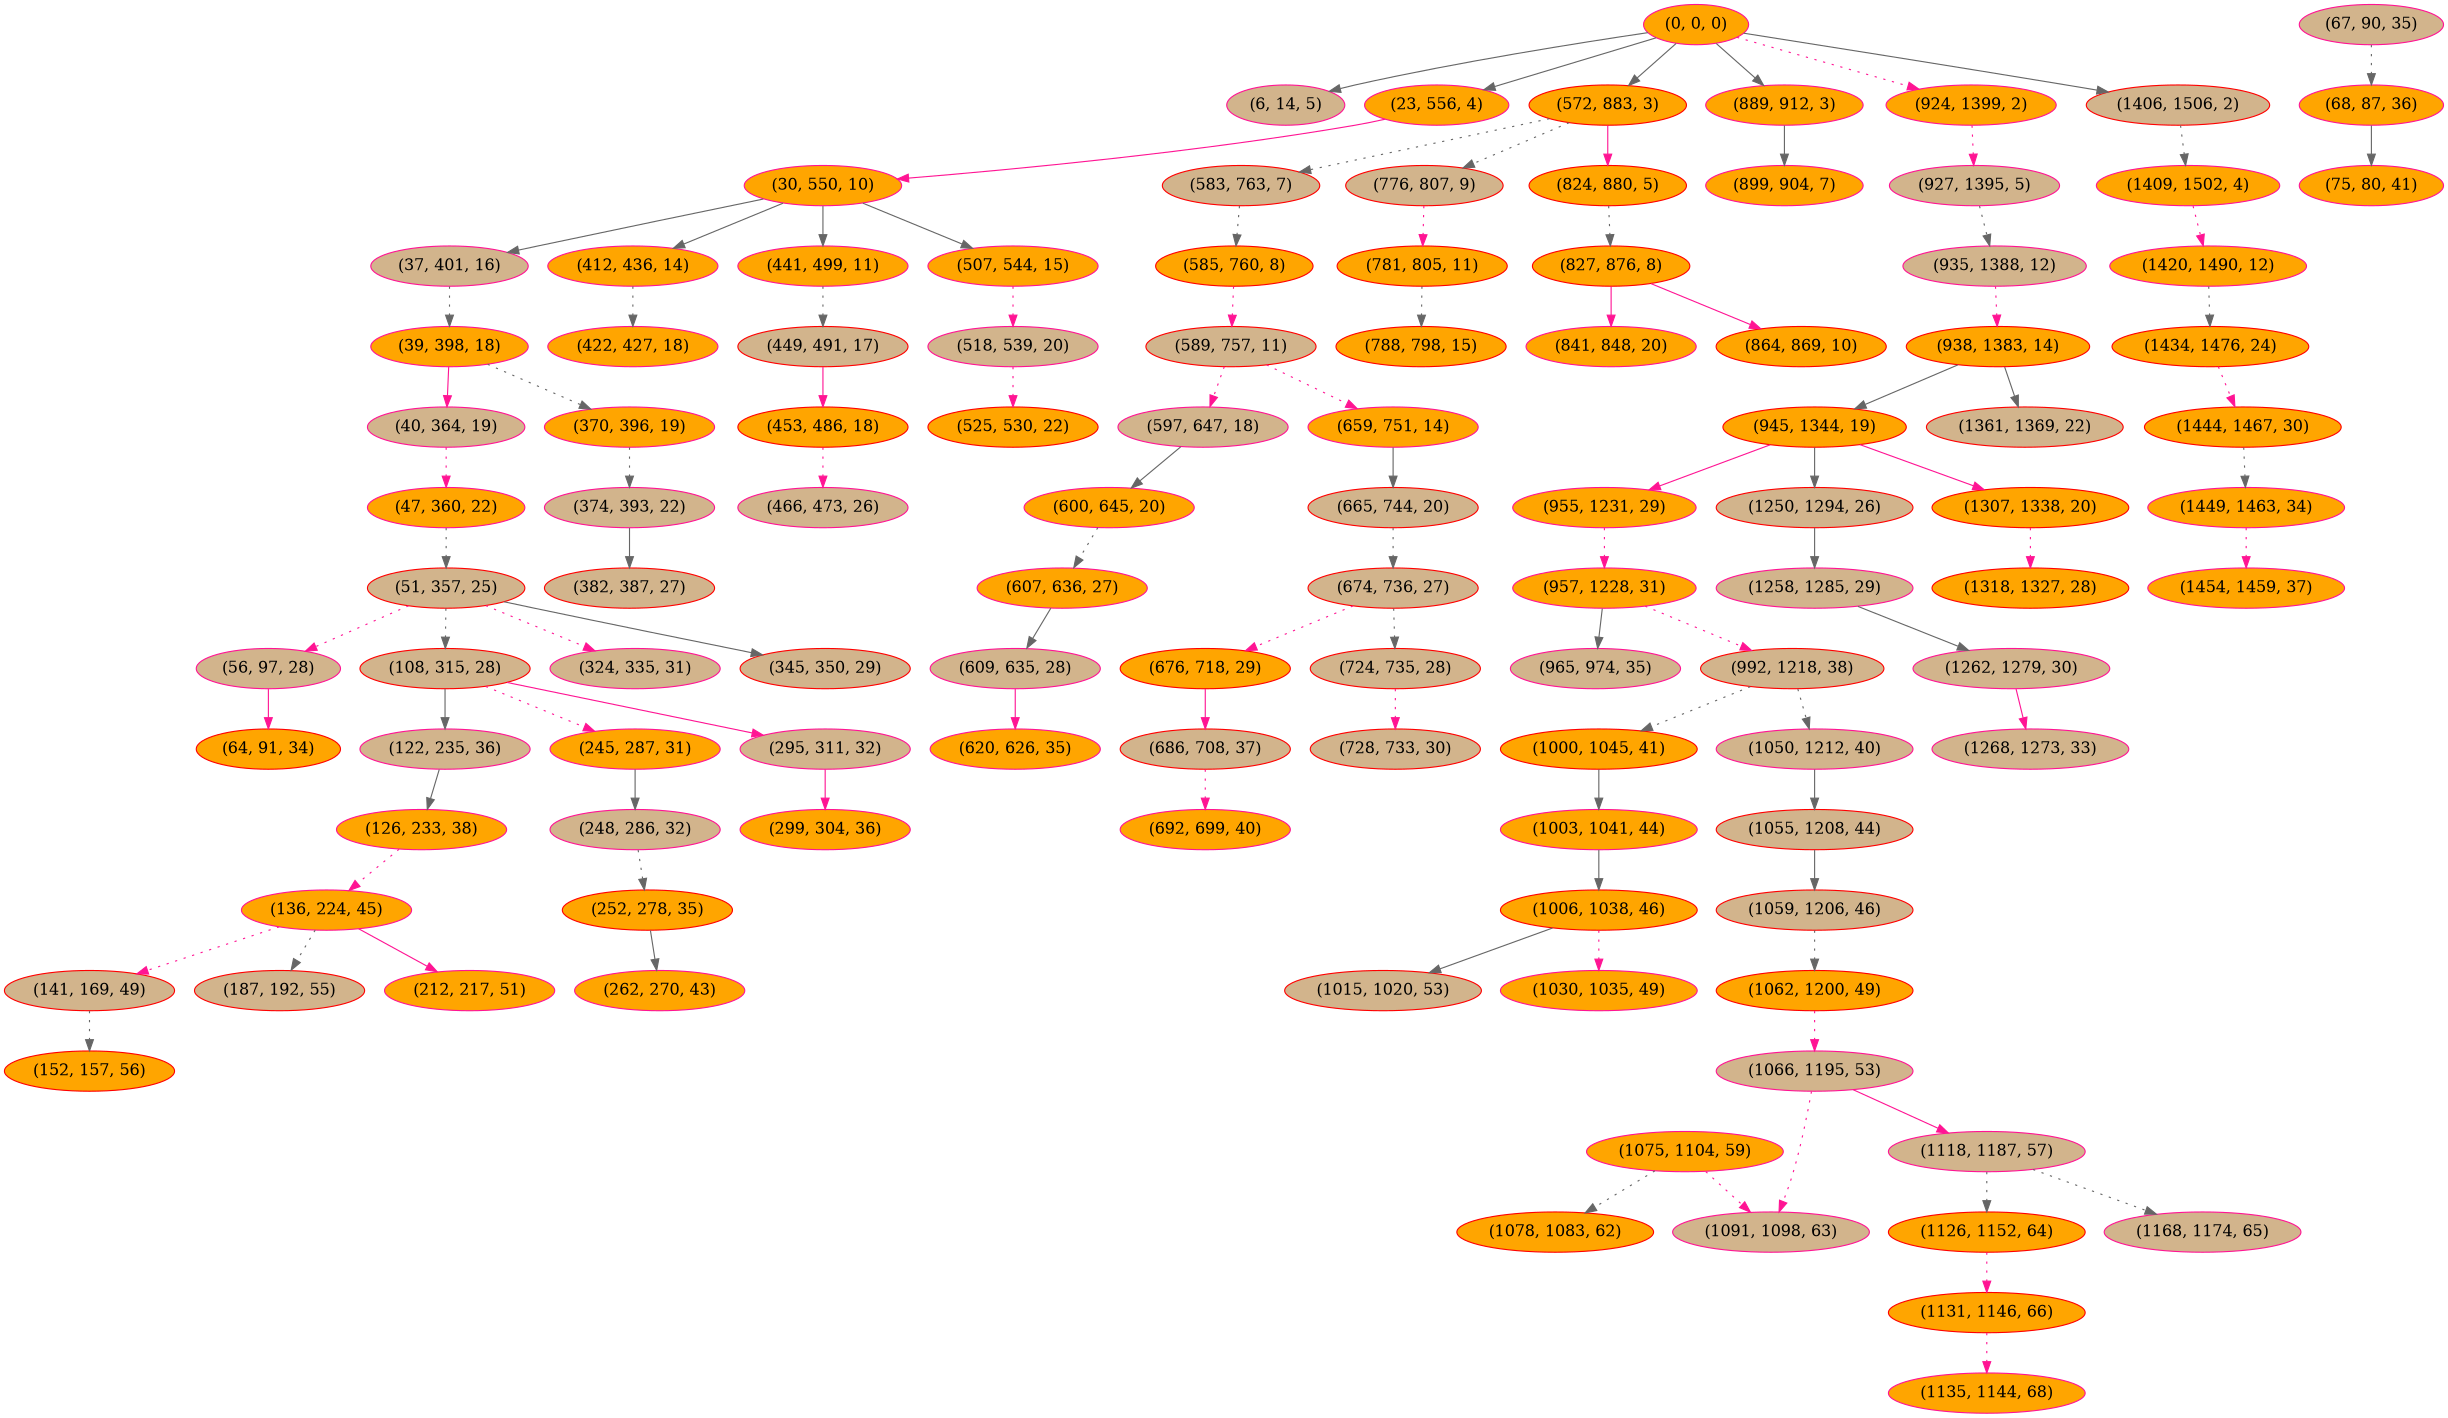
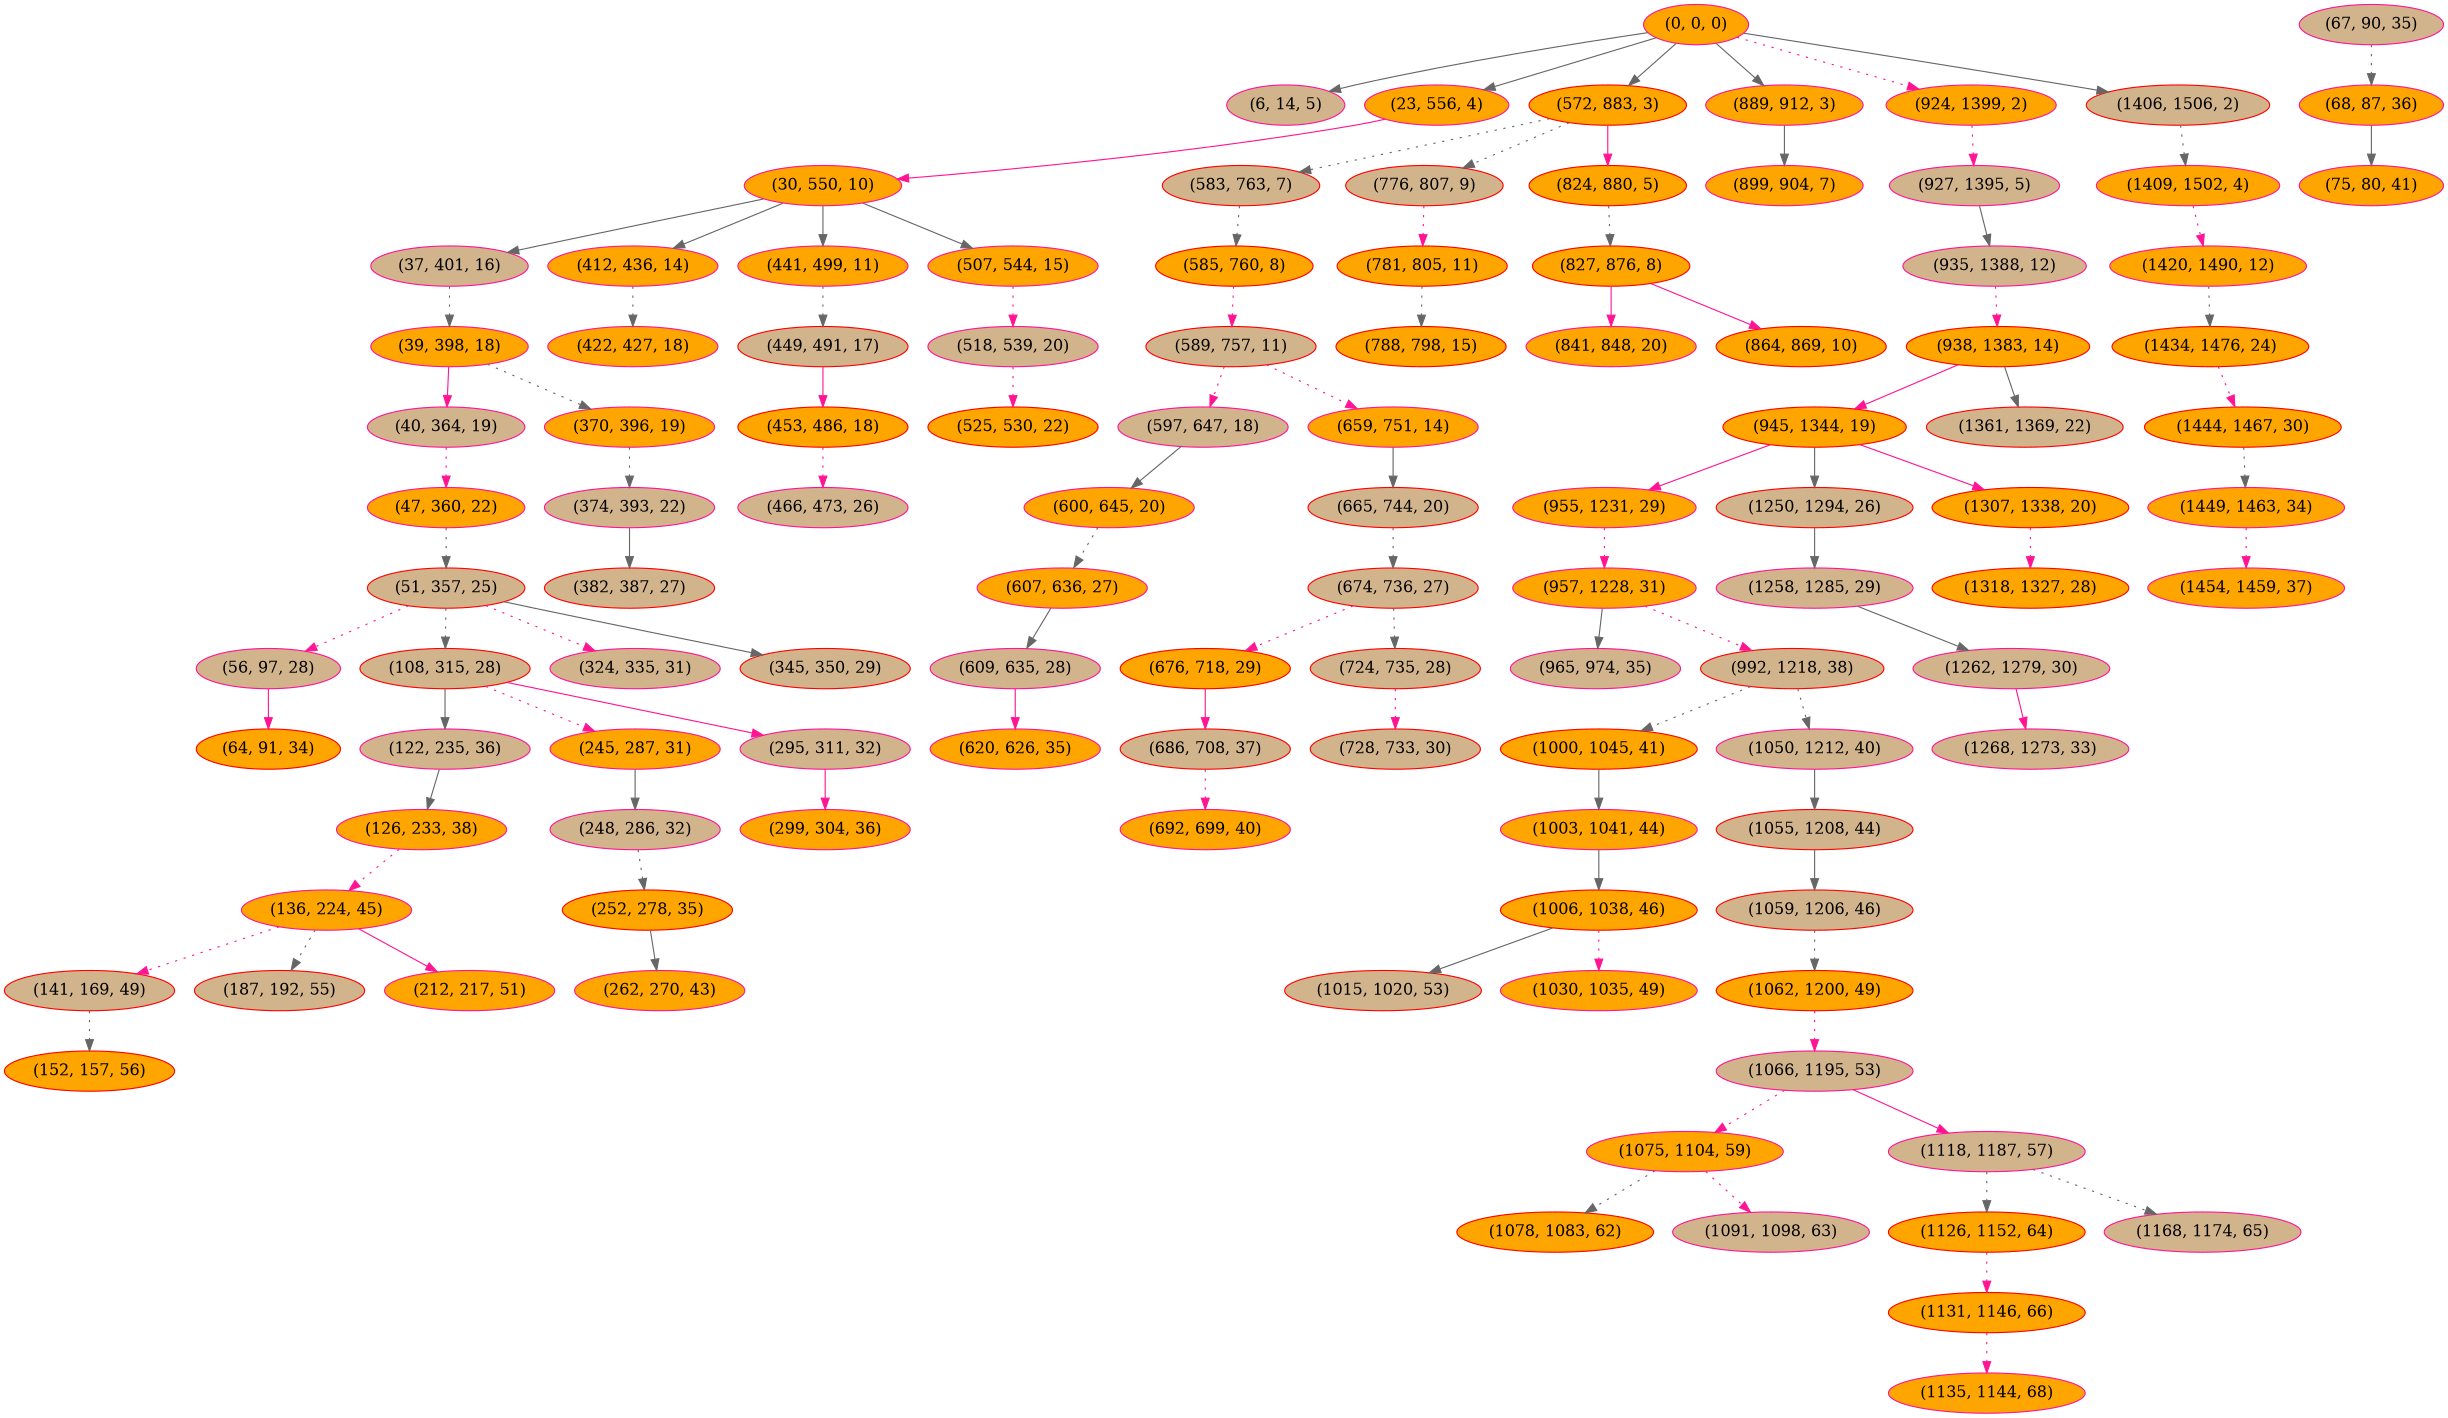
  digraph {
    node [color=deeppink fillcolor=orange style=filled]
    edge [color=gray40 style=dotted]
    "(6, 14, 5)" [fillcolor=tan]
    "(0, 0, 0)"
    "(23, 556, 4)"
    "(572, 883, 3)" [color=red]
    "(889, 912, 3)"
    "(924, 1399, 2)"
    "(1406, 1506, 2)" [color=red fillcolor=tan]
    "(30, 550, 10)"
    "(583, 763, 7)" [color=red fillcolor=tan]
    "(776, 807, 9)" [color=red fillcolor=tan]
    "(824, 880, 5)" [color=red]
    "(899, 904, 7)"
    "(927, 1395, 5)" [fillcolor=tan]
    "(1409, 1502, 4)"
    "(37, 401, 16)" [fillcolor=tan]
    "(412, 436, 14)"
    "(441, 499, 11)"
    "(507, 544, 15)"
    "(39, 398, 18)"
    "(422, 427, 18)"
    "(449, 491, 17)" [color=red fillcolor=tan]
    "(518, 539, 20)" [fillcolor=tan]
    "(40, 364, 19)" [fillcolor=tan]
    "(370, 396, 19)"
    "(47, 360, 22)"
    "(374, 393, 22)" [fillcolor=tan]
    "(51, 357, 25)" [color=red fillcolor=tan]
    "(56, 97, 28)" [fillcolor=tan]
    "(108, 315, 28)" [color=red fillcolor=tan]
    "(324, 335, 31)" [fillcolor=tan]
    "(345, 350, 29)" [color=red fillcolor=tan]
    "(64, 91, 34)" [color=red]
    "(122, 235, 36)" [fillcolor=tan]
    "(245, 287, 31)"
    "(295, 311, 32)" [fillcolor=tan]
    "(67, 90, 35)" [fillcolor=tan]
    "(68, 87, 36)"
    "(75, 80, 41)"
    "(126, 233, 38)"
    "(248, 286, 32)" [fillcolor=tan]
    "(299, 304, 36)"
    "(136, 224, 45)"
    "(141, 169, 49)" [color=red fillcolor=tan]
    "(187, 192, 55)" [color=red fillcolor=tan]
    "(212, 217, 51)"
    "(152, 157, 56)" [color=red]
    "(252, 278, 35)" [color=red]
    "(262, 270, 43)"
    "(382, 387, 27)" [color=red fillcolor=tan]
    "(453, 486, 18)" [color=red]
    "(466, 473, 26)" [fillcolor=tan]
    "(525, 530, 22)" [color=red]
    "(585, 760, 8)" [color=red]
    "(781, 805, 11)" [color=red]
    "(827, 876, 8)" [color=red]
    "(589, 757, 11)" [color=red fillcolor=tan]
    "(597, 647, 18)" [fillcolor=tan]
    "(659, 751, 14)"
    "(600, 645, 20)"
    "(665, 744, 20)" [color=red fillcolor=tan]
    "(607, 636, 27)"
    "(609, 635, 28)" [fillcolor=tan]
    "(620, 626, 35)"
    "(674, 736, 27)" [color=red fillcolor=tan]
    "(676, 718, 29)" [color=red]
    "(724, 735, 28)" [color=red fillcolor=tan]
    "(686, 708, 37)" [color=red fillcolor=tan]
    "(728, 733, 30)" [color=red fillcolor=tan]
    "(692, 699, 40)"
    "(788, 798, 15)" [color=red]
    "(841, 848, 20)"
    "(864, 869, 10)" [color=red]
    "(935, 1388, 12)" [fillcolor=tan]
    "(938, 1383, 14)" [color=red]
    "(945, 1344, 19)" [color=red]
    "(1361, 1369, 22)" [color=red fillcolor=tan]
    "(955, 1231, 29)"
    "(1250, 1294, 26)" [color=red fillcolor=tan]
    "(1307, 1338, 20)" [color=red]
    "(957, 1228, 31)"
    "(1258, 1285, 29)" [fillcolor=tan]
    "(1318, 1327, 28)" [color=red]
    "(965, 974, 35)" [fillcolor=tan]
    "(992, 1218, 38)" [color=red fillcolor=tan]
    "(1000, 1045, 41)" [color=red]
    "(1050, 1212, 40)" [fillcolor=tan]
    "(1003, 1041, 44)"
    "(1055, 1208, 44)" [color=red fillcolor=tan]
    "(1006, 1038, 46)" [color=red]
    "(1015, 1020, 53)" [color=red fillcolor=tan]
    "(1030, 1035, 49)"
    "(1059, 1206, 46)" [color=red fillcolor=tan]
    "(1062, 1200, 49)" [color=red]
    "(1066, 1195, 53)" [fillcolor=tan]
    "(1075, 1104, 59)"
    "(1118, 1187, 57)" [fillcolor=tan]
    "(1078, 1083, 62)" [color=red]
    "(1091, 1098, 63)" [fillcolor=tan]
    "(1126, 1152, 64)" [color=red]
    "(1168, 1174, 65)" [fillcolor=tan]
    "(1131, 1146, 66)" [color=red]
    "(1135, 1144, 68)"
    "(1262, 1279, 30)" [fillcolor=tan]
    "(1268, 1273, 33)" [fillcolor=tan]
    "(1420, 1490, 12)"
    "(1434, 1476, 24)" [color=red]
    "(1444, 1467, 30)" [color=red]
    "(1449, 1463, 34)"
    "(1454, 1459, 37)"
    "(0, 0, 0)" -> "(6, 14, 5)" [style=solid]
    "(0, 0, 0)" -> "(23, 556, 4)" [style=solid]
    "(0, 0, 0)" -> "(572, 883, 3)" [style=solid]
    "(0, 0, 0)" -> "(889, 912, 3)" [style=solid]
    "(0, 0, 0)" -> "(924, 1399, 2)" [color=deeppink]
    "(0, 0, 0)" -> "(1406, 1506, 2)" [style=solid]
    "(23, 556, 4)" -> "(30, 550, 10)" [color=deeppink style=solid]
    "(572, 883, 3)" -> "(583, 763, 7)"
    "(572, 883, 3)" -> "(776, 807, 9)"
    "(572, 883, 3)" -> "(824, 880, 5)" [color=deeppink style=solid]
    "(889, 912, 3)" -> "(899, 904, 7)" [style=solid]
    "(924, 1399, 2)" -> "(927, 1395, 5)" [color=deeppink]
    "(1406, 1506, 2)" -> "(1409, 1502, 4)"
    "(30, 550, 10)" -> "(37, 401, 16)" [style=solid]
    "(30, 550, 10)" -> "(412, 436, 14)" [style=solid]
    "(30, 550, 10)" -> "(441, 499, 11)" [style=solid]
    "(30, 550, 10)" -> "(507, 544, 15)" [style=solid]
    "(583, 763, 7)" -> "(585, 760, 8)"
    "(776, 807, 9)" -> "(781, 805, 11)" [color=deeppink]
    "(824, 880, 5)" -> "(827, 876, 8)"
-   "(927, 1395, 5)" -> "(935, 1388, 12)"
+   "(927, 1395, 5)" -> "(935, 1388, 12)" [style=solid]
    "(1409, 1502, 4)" -> "(1420, 1490, 12)" [color=deeppink]
    "(37, 401, 16)" -> "(39, 398, 18)"
    "(412, 436, 14)" -> "(422, 427, 18)"
    "(441, 499, 11)" -> "(449, 491, 17)"
    "(507, 544, 15)" -> "(518, 539, 20)" [color=deeppink]
    "(39, 398, 18)" -> "(40, 364, 19)" [color=deeppink style=solid]
    "(39, 398, 18)" -> "(370, 396, 19)"
    "(449, 491, 17)" -> "(453, 486, 18)" [color=deeppink style=solid]
    "(518, 539, 20)" -> "(525, 530, 22)" [color=deeppink]
    "(40, 364, 19)" -> "(47, 360, 22)" [color=deeppink]
    "(370, 396, 19)" -> "(374, 393, 22)"
    "(47, 360, 22)" -> "(51, 357, 25)"
    "(374, 393, 22)" -> "(382, 387, 27)" [style=solid]
    "(51, 357, 25)" -> "(56, 97, 28)" [color=deeppink]
    "(51, 357, 25)" -> "(108, 315, 28)"
    "(51, 357, 25)" -> "(324, 335, 31)" [color=deeppink]
    "(51, 357, 25)" -> "(345, 350, 29)" [style=solid]
    "(56, 97, 28)" -> "(64, 91, 34)" [color=deeppink style=solid]
    "(108, 315, 28)" -> "(122, 235, 36)" [style=solid]
    "(108, 315, 28)" -> "(245, 287, 31)" [color=deeppink]
    "(108, 315, 28)" -> "(295, 311, 32)" [color=deeppink style=solid]
    "(122, 235, 36)" -> "(126, 233, 38)" [style=solid]
    "(245, 287, 31)" -> "(248, 286, 32)" [style=solid]
    "(295, 311, 32)" -> "(299, 304, 36)" [color=deeppink style=solid]
    "(67, 90, 35)" -> "(68, 87, 36)"
    "(68, 87, 36)" -> "(75, 80, 41)" [style=solid]
    "(126, 233, 38)" -> "(136, 224, 45)" [color=deeppink]
    "(248, 286, 32)" -> "(252, 278, 35)"
    "(136, 224, 45)" -> "(141, 169, 49)" [color=deeppink]
    "(136, 224, 45)" -> "(187, 192, 55)"
    "(136, 224, 45)" -> "(212, 217, 51)" [color=deeppink style=solid]
    "(141, 169, 49)" -> "(152, 157, 56)"
    "(252, 278, 35)" -> "(262, 270, 43)" [style=solid]
    "(453, 486, 18)" -> "(466, 473, 26)" [color=deeppink]
    "(585, 760, 8)" -> "(589, 757, 11)" [color=deeppink]
    "(781, 805, 11)" -> "(788, 798, 15)"
    "(827, 876, 8)" -> "(841, 848, 20)" [color=deeppink style=solid]
    "(827, 876, 8)" -> "(864, 869, 10)" [color=deeppink style=solid]
    "(589, 757, 11)" -> "(597, 647, 18)" [color=deeppink]
    "(589, 757, 11)" -> "(659, 751, 14)" [color=deeppink]
    "(597, 647, 18)" -> "(600, 645, 20)" [style=solid]
    "(659, 751, 14)" -> "(665, 744, 20)" [style=solid]
    "(600, 645, 20)" -> "(607, 636, 27)"
    "(665, 744, 20)" -> "(674, 736, 27)"
    "(607, 636, 27)" -> "(609, 635, 28)" [style=solid]
    "(609, 635, 28)" -> "(620, 626, 35)" [color=deeppink style=solid]
    "(674, 736, 27)" -> "(676, 718, 29)" [color=deeppink]
    "(674, 736, 27)" -> "(724, 735, 28)"
    "(676, 718, 29)" -> "(686, 708, 37)" [color=deeppink style=solid]
    "(724, 735, 28)" -> "(728, 733, 30)" [color=deeppink]
    "(686, 708, 37)" -> "(692, 699, 40)" [color=deeppink]
    "(935, 1388, 12)" -> "(938, 1383, 14)" [color=deeppink]
-   "(938, 1383, 14)" -> "(945, 1344, 19)" [style=solid]
+   "(938, 1383, 14)" -> "(945, 1344, 19)" [color=deeppink style=solid]
    "(938, 1383, 14)" -> "(1361, 1369, 22)" [style=solid]
    "(945, 1344, 19)" -> "(955, 1231, 29)" [color=deeppink style=solid]
    "(945, 1344, 19)" -> "(1250, 1294, 26)" [style=solid]
    "(945, 1344, 19)" -> "(1307, 1338, 20)" [color=deeppink style=solid]
    "(955, 1231, 29)" -> "(957, 1228, 31)" [color=deeppink]
    "(1250, 1294, 26)" -> "(1258, 1285, 29)" [style=solid]
    "(1307, 1338, 20)" -> "(1318, 1327, 28)" [color=deeppink]
    "(957, 1228, 31)" -> "(965, 974, 35)" [style=solid]
    "(957, 1228, 31)" -> "(992, 1218, 38)" [color=deeppink]
    "(1258, 1285, 29)" -> "(1262, 1279, 30)" [style=solid]
    "(992, 1218, 38)" -> "(1000, 1045, 41)"
    "(992, 1218, 38)" -> "(1050, 1212, 40)"
    "(1000, 1045, 41)" -> "(1003, 1041, 44)" [style=solid]
    "(1050, 1212, 40)" -> "(1055, 1208, 44)" [style=solid]
    "(1003, 1041, 44)" -> "(1006, 1038, 46)" [style=solid]
    "(1055, 1208, 44)" -> "(1059, 1206, 46)" [style=solid]
    "(1006, 1038, 46)" -> "(1015, 1020, 53)" [style=solid]
    "(1006, 1038, 46)" -> "(1030, 1035, 49)" [color=deeppink]
    "(1059, 1206, 46)" -> "(1062, 1200, 49)"
    "(1062, 1200, 49)" -> "(1066, 1195, 53)" [color=deeppink]
-   "(1066, 1195, 53)" -> "(1091, 1098, 63)" [color=deeppink]
+   "(1066, 1195, 53)" -> "(1075, 1104, 59)" [color=deeppink]
    "(1066, 1195, 53)" -> "(1118, 1187, 57)" [color=deeppink style=solid]
    "(1075, 1104, 59)" -> "(1078, 1083, 62)"
    "(1075, 1104, 59)" -> "(1091, 1098, 63)" [color=deeppink]
    "(1118, 1187, 57)" -> "(1126, 1152, 64)"
    "(1118, 1187, 57)" -> "(1168, 1174, 65)"
    "(1126, 1152, 64)" -> "(1131, 1146, 66)" [color=deeppink]
    "(1131, 1146, 66)" -> "(1135, 1144, 68)" [color=deeppink]
    "(1262, 1279, 30)" -> "(1268, 1273, 33)" [color=deeppink style=solid]
    "(1420, 1490, 12)" -> "(1434, 1476, 24)"
    "(1434, 1476, 24)" -> "(1444, 1467, 30)" [color=deeppink]
    "(1444, 1467, 30)" -> "(1449, 1463, 34)"
    "(1449, 1463, 34)" -> "(1454, 1459, 37)" [color=deeppink]
  }
